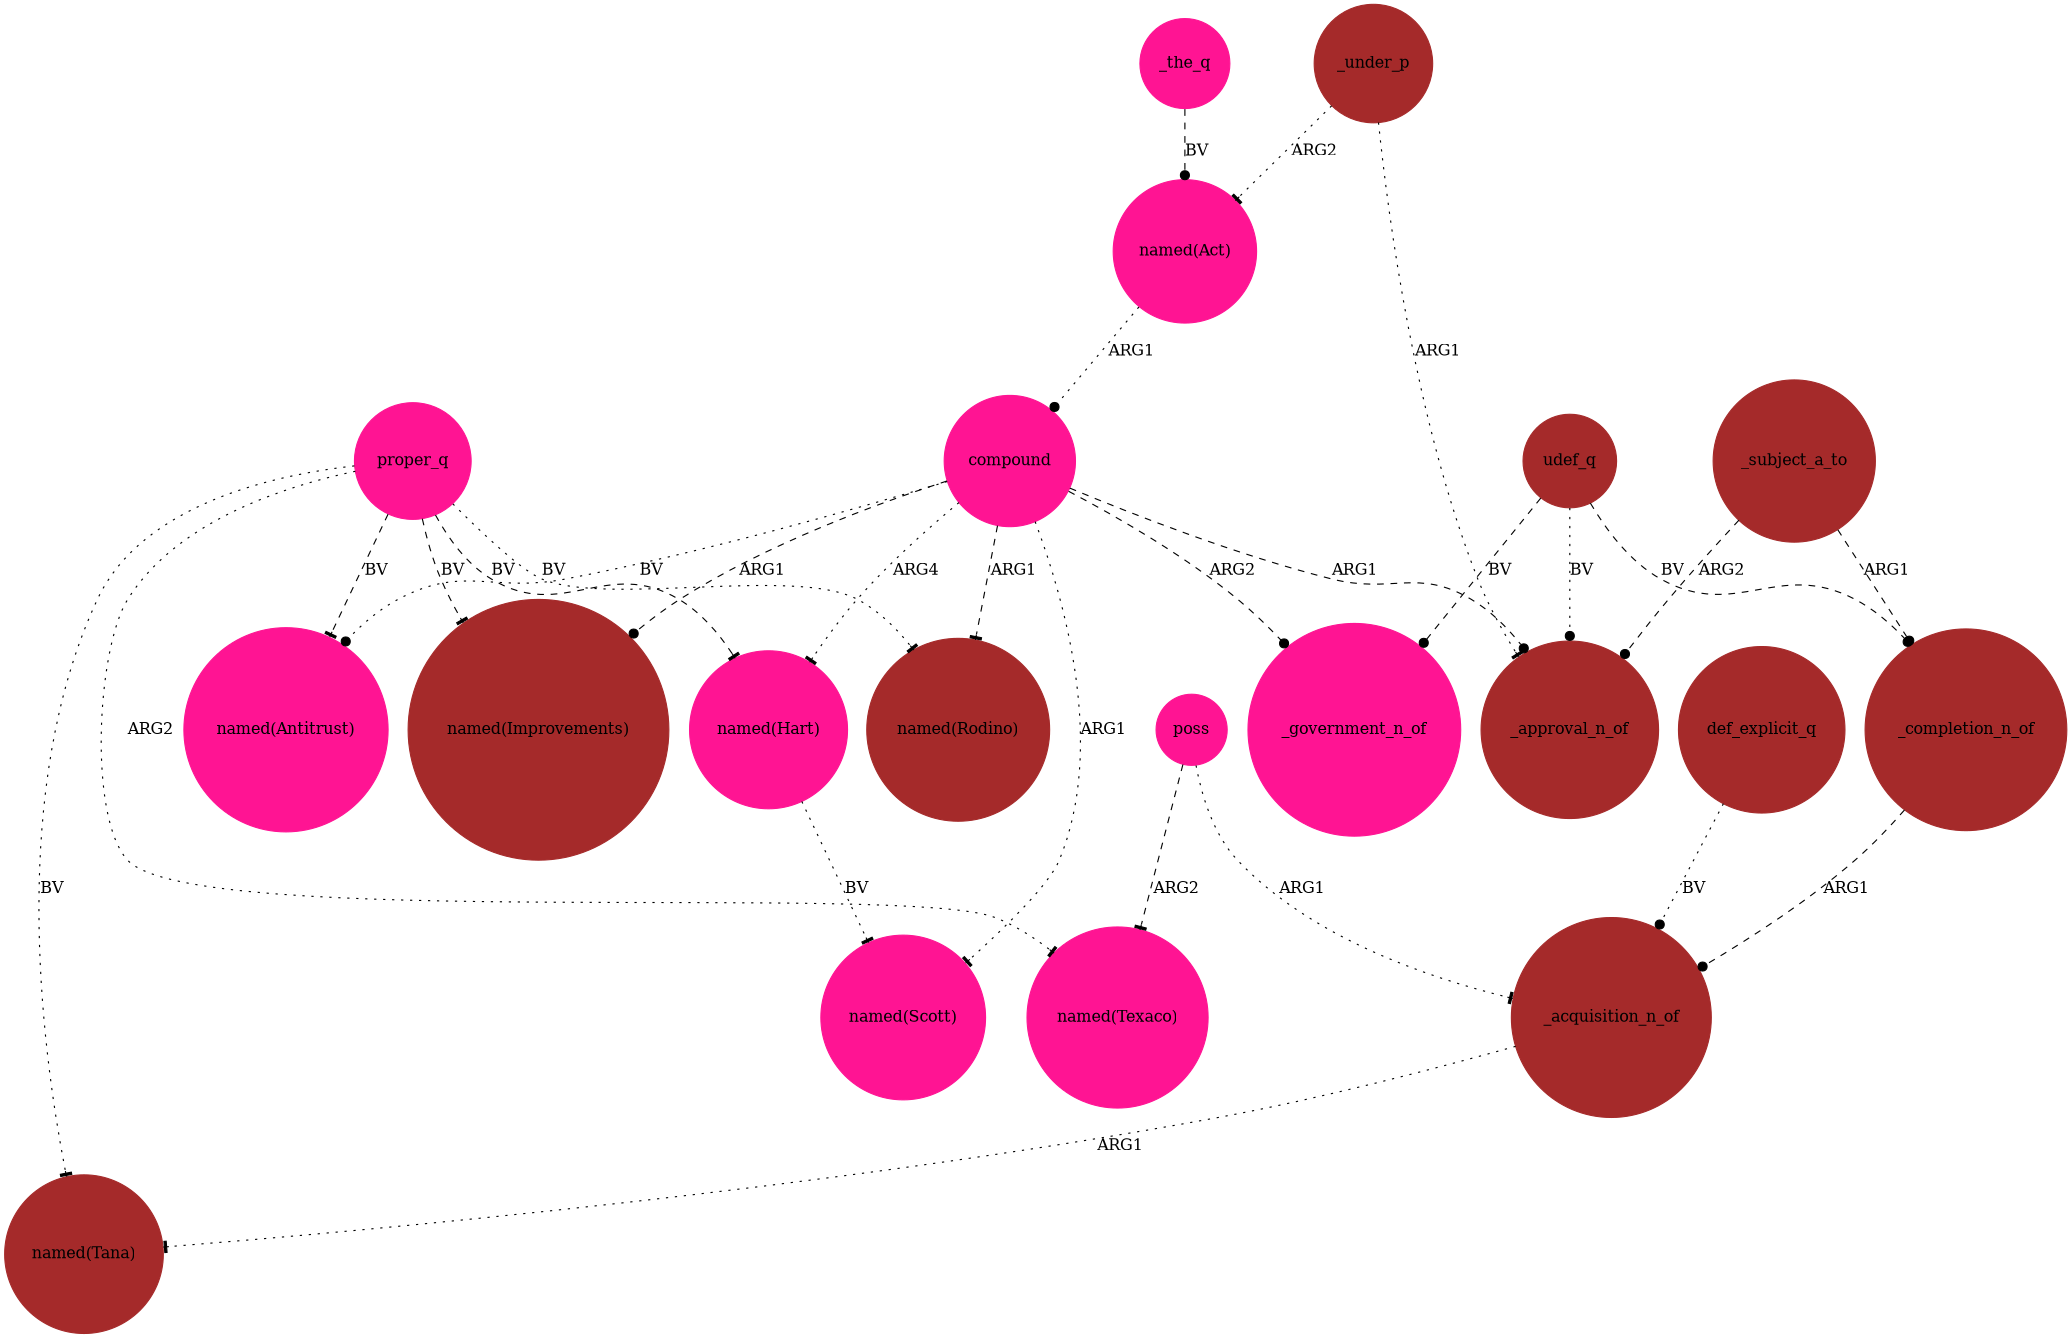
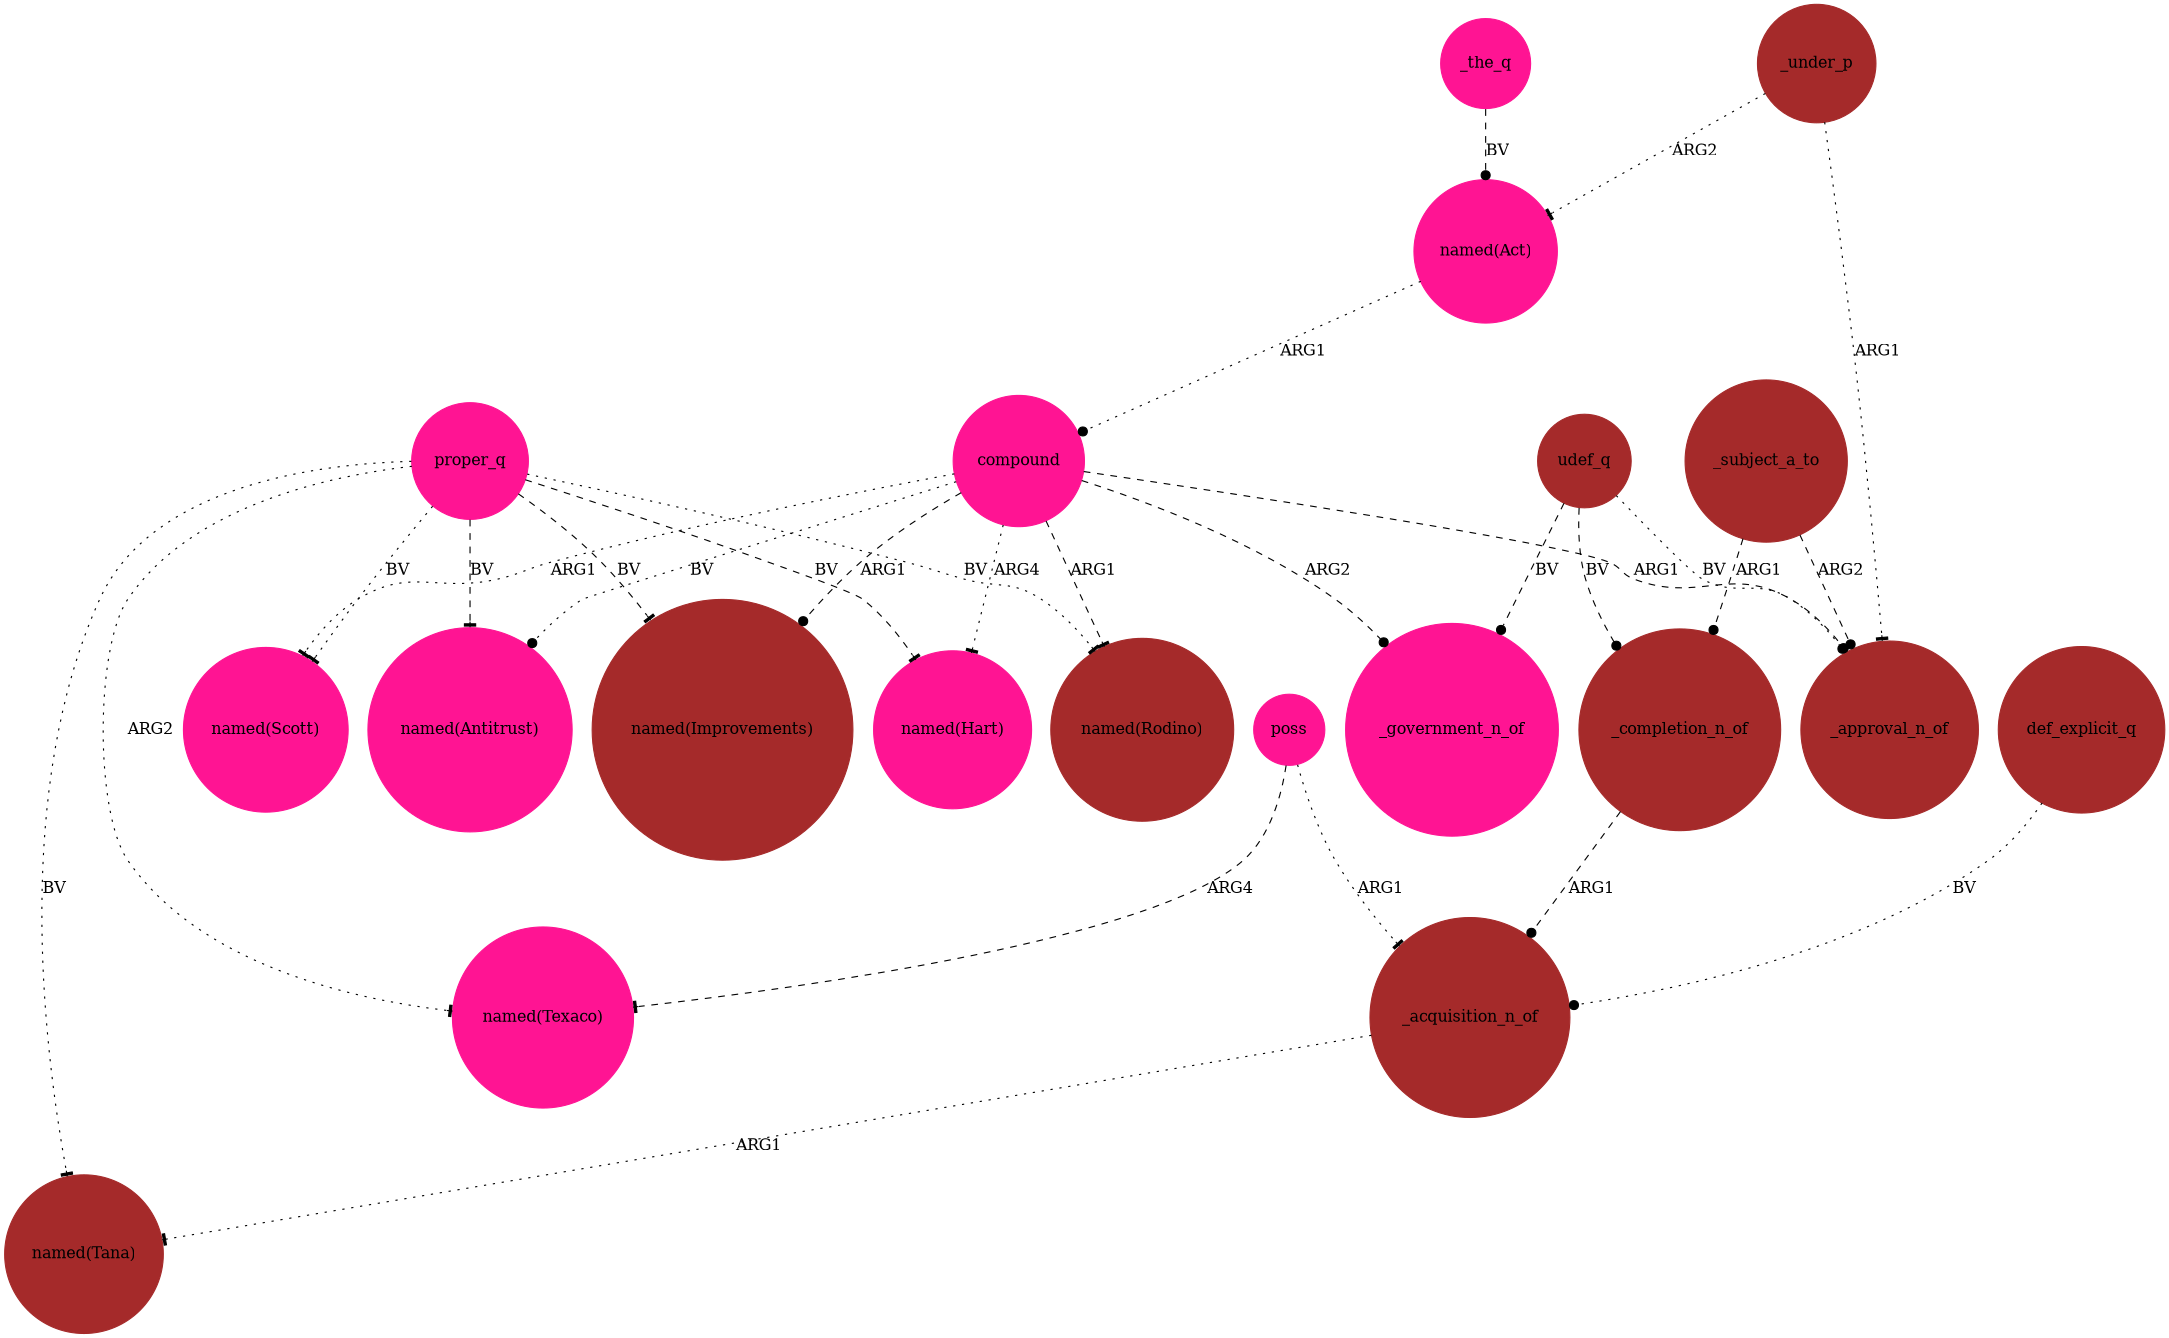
  digraph {
    node [color=brown shape=circle style=filled]
    edge [arrowhead=tee style=dotted]
    _acquisition_n_of
    poss [color=deeppink]
    "named(Texaco)" [color=deeppink]
    "named(Tana)"
    _completion_n_of
    _under_p
    "named(Act)" [color=deeppink]
    _approval_n_of
    compound [color=deeppink]
    "named(Scott)" [color=deeppink]
    "named(Antitrust)" [color=deeppink]
    _government_n_of [color=deeppink]
    "named(Improvements)"
    "named(Rodino)"
    "named(Hart)" [color=deeppink]
    _the_q [color=deeppink]
    udef_q
    proper_q [color=deeppink]
    _subject_a_to
    def_explicit_q
    _acquisition_n_of -> "named(Tana)" [label=ARG1]
    poss -> _acquisition_n_of [label=ARG1]
-   poss -> "named(Texaco)" [label=ARG2 style=dashed]
+   poss -> "named(Texaco)" [label=ARG4 style=dashed]
    _completion_n_of -> _acquisition_n_of [arrowhead=dot label=ARG1 style=dashed]
    _under_p -> "named(Act)" [label=ARG2]
    _under_p -> _approval_n_of [label=ARG1]
    "named(Act)" -> compound [arrowhead=dot label=ARG1]
    compound -> _approval_n_of [arrowhead=dot label=ARG1 style=dashed]
    compound -> "named(Scott)" [label=ARG1]
    compound -> "named(Antitrust)" [arrowhead=dot label=BV]
    compound -> _government_n_of [arrowhead=dot label=ARG2 style=dashed]
    compound -> "named(Improvements)" [arrowhead=dot label=ARG1 style=dashed]
    compound -> "named(Rodino)" [label=ARG1 style=dashed]
    compound -> "named(Hart)" [label=ARG4]
    _the_q -> "named(Act)" [arrowhead=dot label=BV style=dashed]
    udef_q -> _completion_n_of [arrowhead=dot label=BV style=dashed]
    udef_q -> _approval_n_of [arrowhead=dot label=BV]
    udef_q -> _government_n_of [arrowhead=dot label=BV style=dashed]
    proper_q -> "named(Texaco)" [label=ARG2]
    proper_q -> "named(Tana)" [label=BV]
-   "named(Hart)" -> "named(Scott)" [label=BV]
+   proper_q -> "named(Scott)" [label=BV]
    proper_q -> "named(Antitrust)" [label=BV style=dashed]
    proper_q -> "named(Improvements)" [label=BV style=dashed]
    proper_q -> "named(Rodino)" [label=BV]
    proper_q -> "named(Hart)" [label=BV style=dashed]
    _subject_a_to -> _completion_n_of [arrowhead=dot label=ARG1 style=dashed]
    _subject_a_to -> _approval_n_of [arrowhead=dot label=ARG2 style=dashed]
    def_explicit_q -> _acquisition_n_of [arrowhead=dot label=BV]
  }
